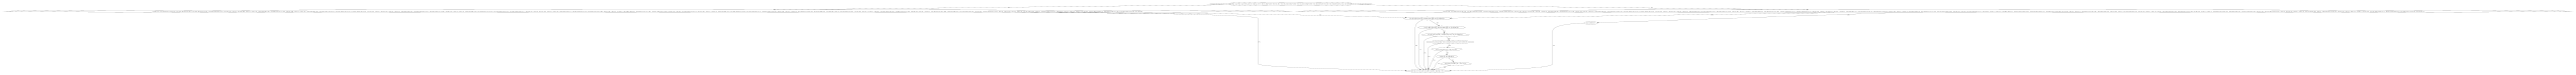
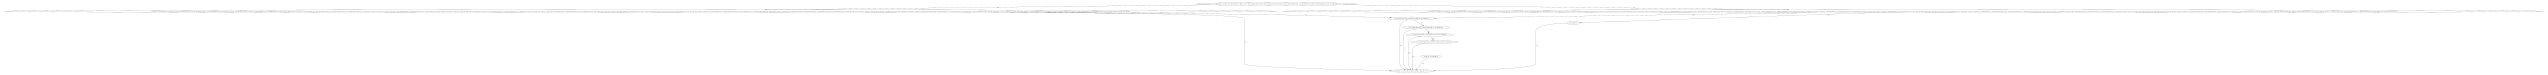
  digraph {
    fontname="Open Sans"
    node [fontname="Open Sans"]
    edge [fontname="Open Sans"]
    n1 [label="'push ebp', 'push ebx', 'push edi', 'push esi', 'sub esp, 0x14', 'lea esi, [esp+0x28]', 'test edx, edx', 'mov edx, dword [ecx+0x84]', 'mov eax, dword [esp+0x58]', 'mov dword [esp+0x10], edx', 'mov dword [esp+0xc], eax', 'js 0x804eaf9', "]
    n2 [label="'sub edx, eax', 'mov dword [ecx+0x84], edx', 'mov edx, dword [ecx+0x80]', 'mov ebx, dword [esi+0x28]', 'mov ebp, dword [esi+0x2c]', 'test edx, edx', 'setns al', 'test ebp, ebp', 'setns ah', 'cmp al, ah', 'setne byte [esp+0xb]', 'sub dword [ecx+0x7c], ebx', 'sbb edx, ebp', 'setns ah', 'cmp al, ah', 'setne byte [esp+0xa]', 'mov dword [ecx+0x80], edx', 'mov eax, dword [ecx+0x78]', 'mov edx, dword [esi+0x24]', 'test eax, eax', 'setns bl', 'test edx, edx', 'setns bh', 'cmp bl, bh', 'setne byte [esp+0x9]', 'mov ebp, dword [esi+0x20]', 'sub dword [ecx+0x74], ebp', 'sbb eax, edx', 'setns dl', 'cmp bl, dl', 'setne byte [esp+0x8]', 'mov dword [ecx+0x78], eax', 'mov eax, dword [ecx+0x70]', 'mov edx, dword [esi+0x1c]', 'test eax, eax', 'setns bl', 'test edx, edx', 'setns bh', 'cmp bl, bh', 'setne byte [esp+0x7]', 'mov ebp, dword [esi+0x18]', 'sub dword [ecx+0x6c], ebp', 'sbb eax, edx', 'setns dl', 'cmp bl, dl', 'setne byte [esp+0x6]', 'mov dword [ecx+0x70], eax', 'mov eax, dword [ecx+0x68]', 'test eax, eax', 'setns dh', 'mov ebx, dword [esi+0x14]', 'test ebx, ebx', 'setns dl', 'cmp dh, dl', 'setne byte [esp+0x5]', 'mov ebp, dword [ecx+0x60]', 'mov edi, dword [esi+0x10]', 'sub dword [ecx+0x64], edi', 'sbb eax, ebx', 'setns bl', 'cmp dh, bl', 'mov dword [ecx+0x68], eax', 'setne byte [esp+0x4]', 'test ebp, ebp', 'setns al', 'mov edi, dword [esi+0xc]', 'test edi, edi', 'setns ah', 'cmp al, ah', 'setne dh', 'mov ebx, dword [esi+0x8]', 'sub dword [ecx+0x5c], ebx', 'sbb ebp, edi', 'setns ah', 'cmp al, ah', 'mov dword [ecx+0x60], ebp', 'setne byte [esp+0x3]', 'mov eax, dword [esi+0x4]', 'test eax, eax', 'mov edi, dword [ecx+0x58]', 'setns bl', 'test edi, edi', 'setns dl', 'cmp dl, bl', 'mov esi, dword [esi]', 'setne bh', 'sub dword [ecx+0x54], esi', 'sbb edi, eax', 'setns al', 'cmp dl, al', 'setne bl', 'xor eax, eax', 'mov esi, dword [esp+0xc]', 'cmp dword [esp+0x10], esi', 'mov dword [ecx+0x58], edi', 'jo 0x804ec4f', "]
    n3 [label="'add eax, edx', 'mov dword [ecx+0x84], eax', 'mov eax, dword [ecx+0x80]', 'mov edx, dword [esi+0x28]', 'mov edi, dword [esi+0x2c]', 'test eax, eax', 'setns bl', 'test edi, edi', 'setns bh', 'cmp bl, bh', 'sete byte [esp+0xb]', 'add dword [ecx+0x7c], edx', 'adc eax, edi', 'setns dl', 'cmp bl, dl', 'setne byte [esp+0xa]', 'mov dword [ecx+0x80], eax', 'mov eax, dword [ecx+0x78]', 'mov edx, dword [esi+0x24]', 'test eax, eax', 'setns bl', 'test edx, edx', 'setns bh', 'cmp bl, bh', 'sete byte [esp+0x9]', 'mov edi, dword [esi+0x20]', 'add dword [ecx+0x74], edi', 'adc eax, edx', 'setns dl', 'cmp bl, dl', 'setne byte [esp+0x8]', 'mov dword [ecx+0x78], eax', 'mov eax, dword [ecx+0x70]', 'mov edx, dword [esi+0x1c]', 'test eax, eax', 'setns bl', 'test edx, edx', 'setns bh', 'cmp bl, bh', 'sete byte [esp+0x7]', 'mov edi, dword [esi+0x18]', 'add dword [ecx+0x6c], edi', 'adc eax, edx', 'setns dl', 'cmp bl, dl', 'setne byte [esp+0x6]', 'mov dword [ecx+0x70], eax', 'mov eax, dword [ecx+0x68]', 'test eax, eax', 'setns dh', 'mov edi, dword [esi+0x14]', 'test edi, edi', 'setns dl', 'cmp dh, dl', 'sete byte [esp+0x5]', 'mov ebx, dword [ecx+0x60]', 'mov ebp, dword [esi+0x10]', 'add dword [ecx+0x64], ebp', 'adc eax, edi', 'setns dl', 'cmp dh, dl', 'mov dword [ecx+0x68], eax', 'setne byte [esp+0x4]', 'test ebx, ebx', 'setns al', 'mov edi, dword [esi+0xc]', 'test edi, edi', 'setns dl', 'cmp al, dl', 'sete dh', 'mov ebp, dword [esi+0x8]', 'add dword [ecx+0x5c], ebp', 'adc ebx, edi', 'setns dl', 'cmp al, dl', 'mov dword [ecx+0x60], ebx', 'setne byte [esp+0x3]', 'mov eax, dword [esi+0x4]', 'test eax, eax', 'mov edi, dword [ecx+0x58]', 'setns dl', 'test edi, edi', 'setns bl', 'cmp bl, dl', 'mov esi, dword [esi]', 'sete bh', 'add dword [ecx+0x54], esi', 'adc edi, eax', 'setns al', 'cmp bl, al', 'setne bl', 'xor eax, eax', 'mov esi, dword [esp+0x10]', 'add esi, dword [esp+0xc]', 'mov dword [ecx+0x58], edi', 'jno 0x804ec14', "]
    n4 [label="'add esp, 0x14', 'pop esi', 'pop edi', 'pop ebx', 'pop ebp', 'retn', "]
    n5 [label="'mov dl, byte [esp+0xa]', 'and byte [esp+0xb], dl', 'jne 0x804ec4f', "]
    n6 [label="'jmp 0x804ec4f', "]
    n7 [label="'mov dl, byte [esp+0x8]', 'and byte [esp+0x9], dl', 'jne 0x804ec4f', "]
    n8 [label="'mov dl, byte [esp+0x6]', 'and byte [esp+0x7], dl', 'jne 0x804ec4f', "]
    n9 [label="'mov dl, byte [esp+0x4]', 'and byte [esp+0x5], dl', 'jne 0x804ec4f', "]
-   n10 [label="'and dh, byte [esp+0x3]', 'jne 0x804ec4f', "]
    n11 [label="'and bh, bl', 'jne 0x804ec5f',"]
-   n12 [label="'mov byte [ecx+0x89], 0x1', 'mov al, 0x1', "]
    n1 -> n2 [label=CFG]
    n1 -> n3 [label=CFG]
    n2 -> n4 [label=CFG]
    n2 -> n5 [label=CFG]
    n3 -> n5 [label=CFG]
    n3 -> n6 [label=CFG]
    n5 -> n4 [label=CFG]
    n5 -> n7 [label=CFG]
    n6 -> n4 [label=CFG]
    n7 -> n4 [label=CFG]
    n7 -> n8 [label=CFG]
    n8 -> n4 [label=CFG]
    n8 -> n9 [label=CFG]
    n9 -> n4 [label=CFG]
-   n9 -> n10 [label=CFG]
-   n10 -> n4 [label=CFG]
-   n10 -> n11 [label=CFG]
    n11 -> n4 [label=CFG]
-   n11 -> n12 [label=CFG]
-   n12 -> n4 [label=CFG]
  }
